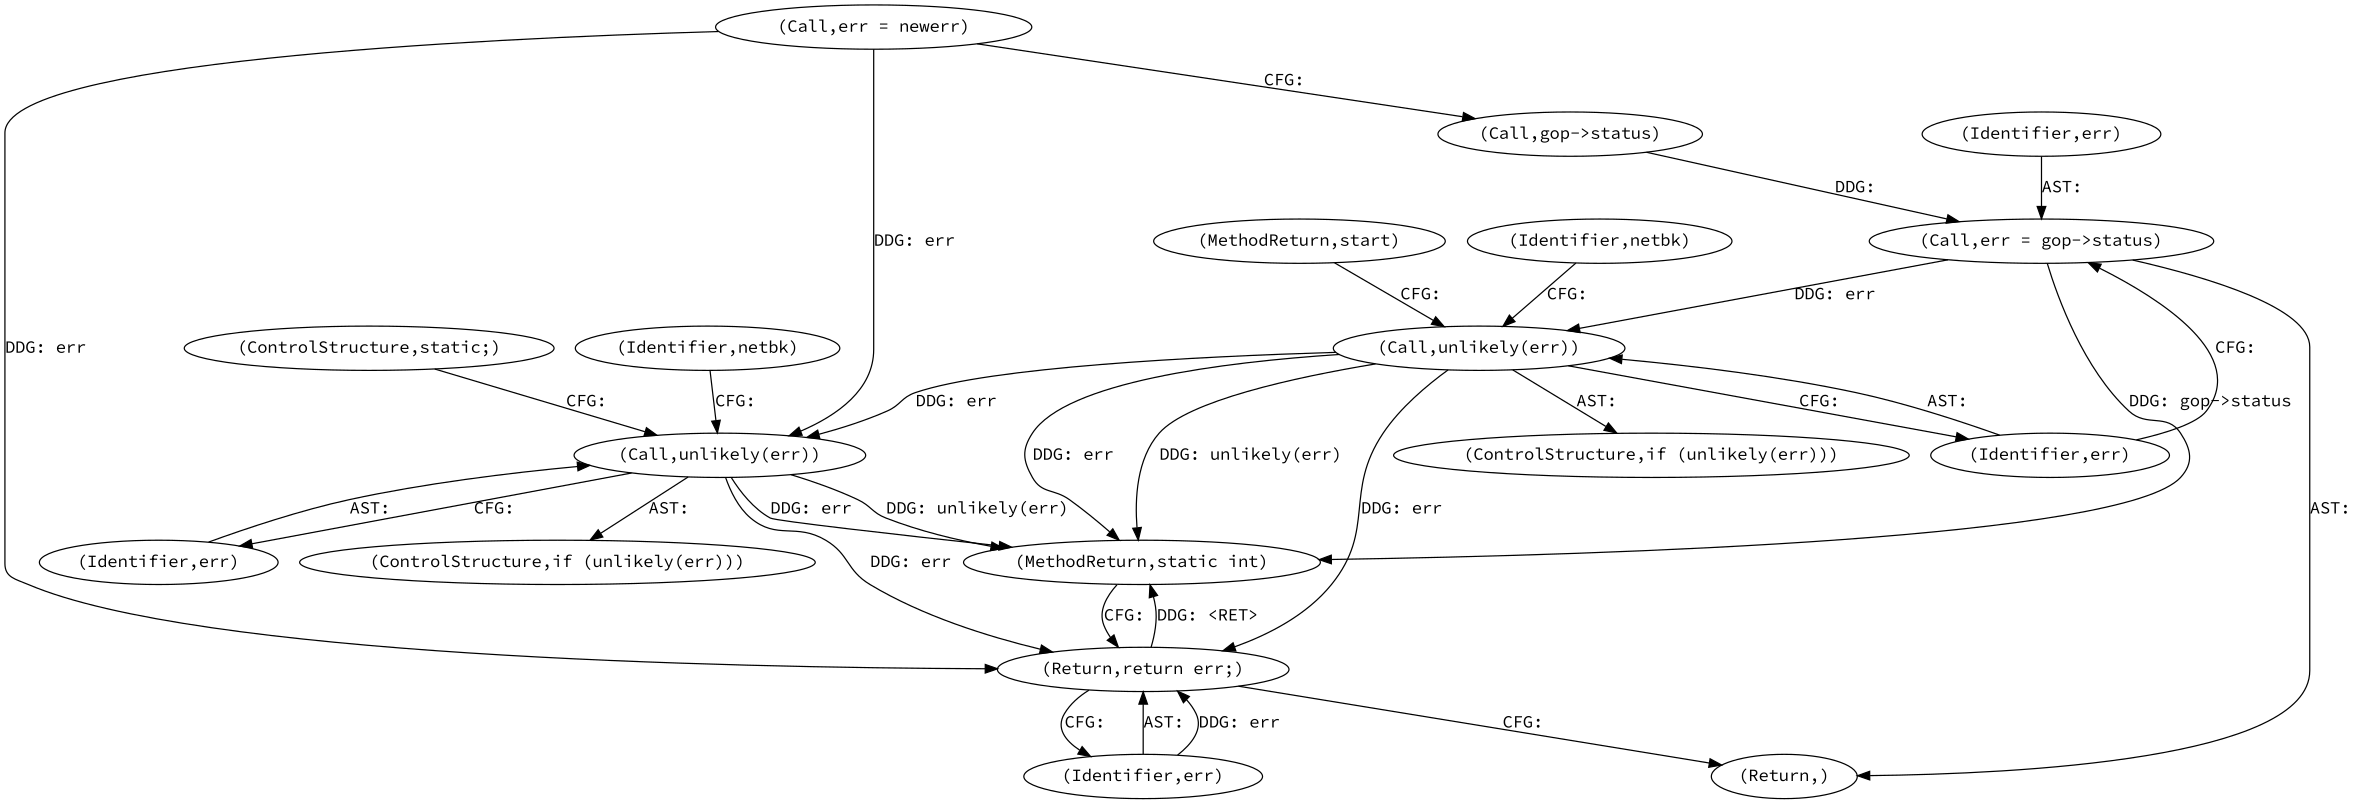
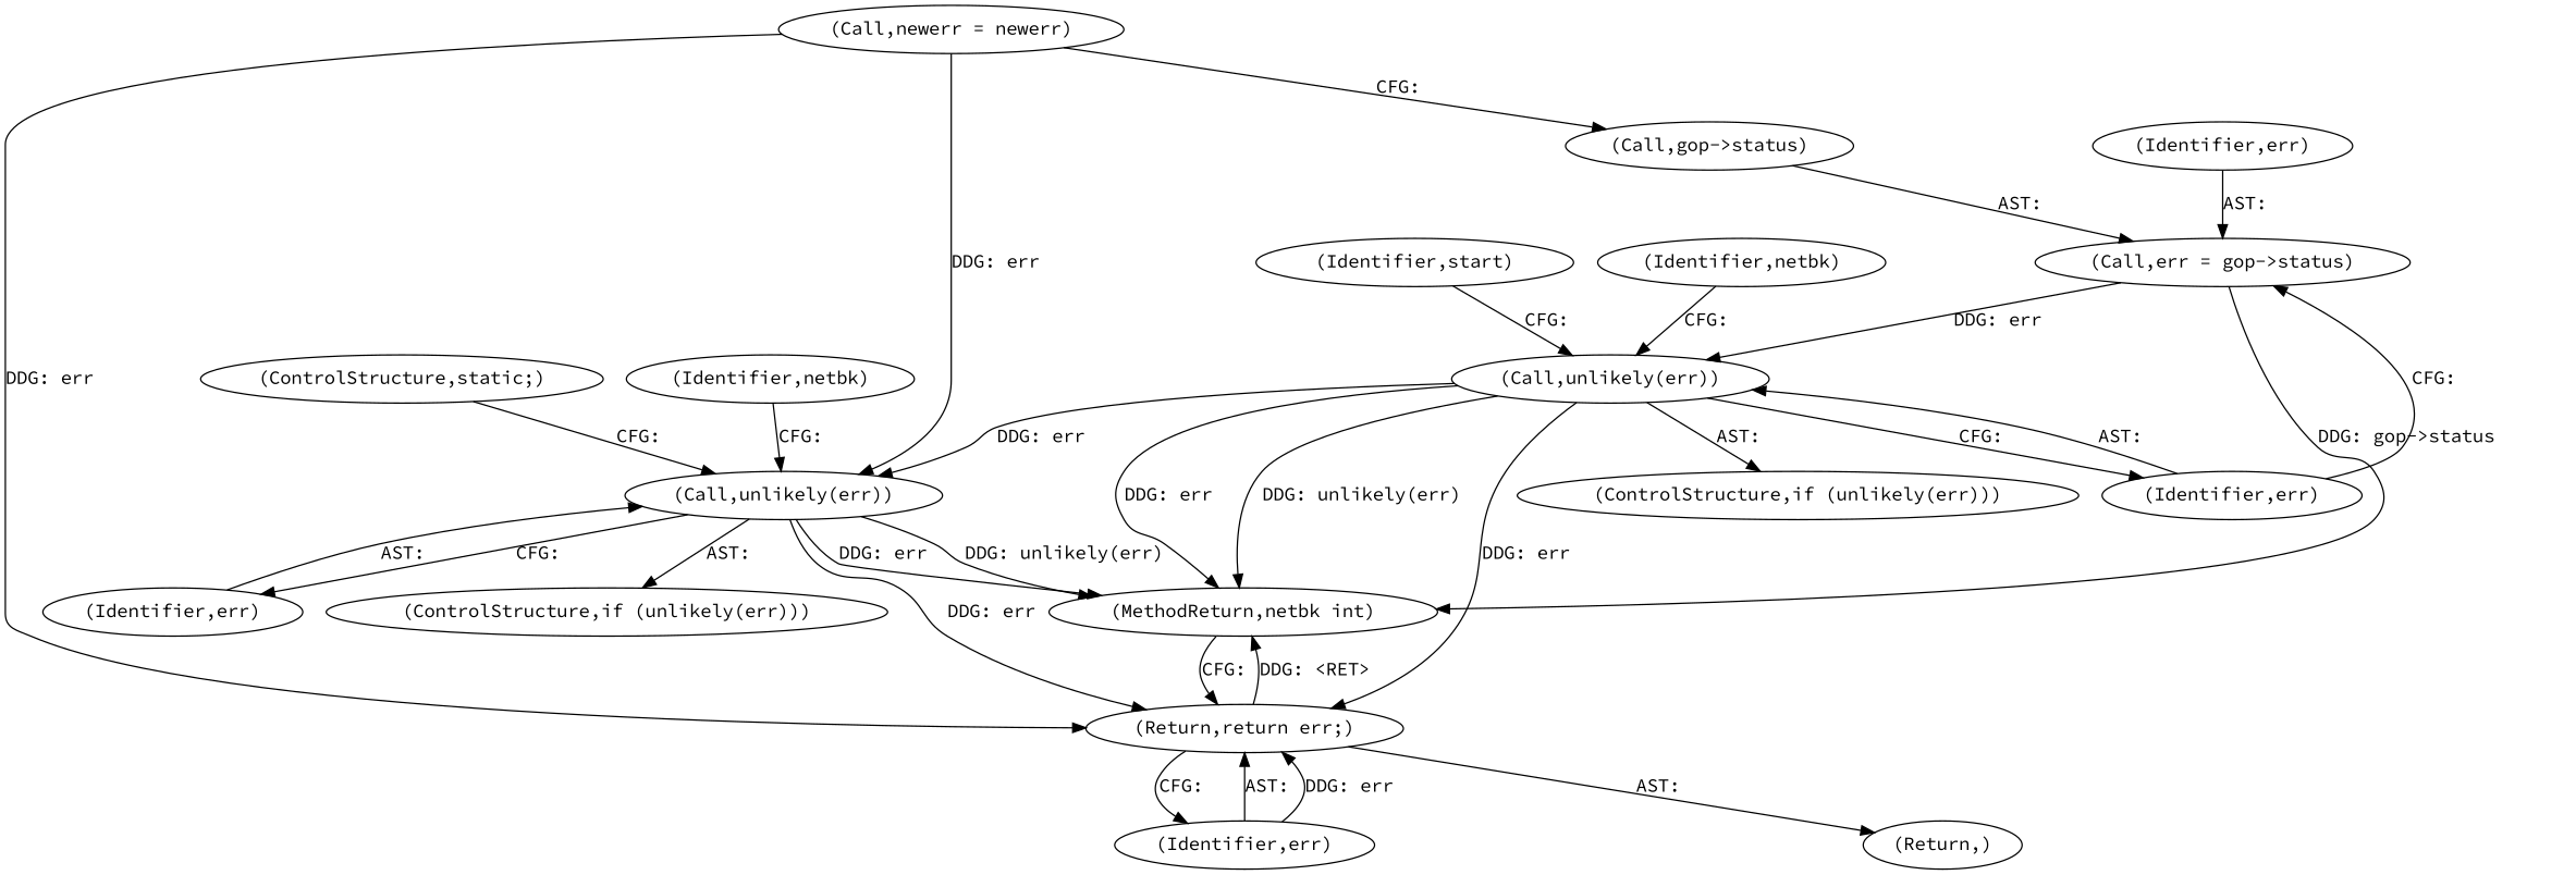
  digraph {
    fontname="Source Code Pro"
    node [fontname="Source Code Pro"]
    edge [fontname="Source Code Pro"]
    n1 [label="(Call,err = gop->status)"]
    n2 [label="(Call,unlikely(err))"]
-   n3 [label="(MethodReturn,static int)"]
+   n3 [label="(MethodReturn,netbk int)"]
    n4 [label="(Return,)"]
    n5 [label="(Call,unlikely(err))"]
    n6 [label="(Return,return err;)"]
    n7 [label="(ControlStructure,if (unlikely(err)))"]
    n8 [label="(Identifier,err)"]
    n9 [label="(Call,gop->status)"]
    n10 [label="(Identifier,err)"]
    n11 [label="(ControlStructure,if (unlikely(err)))"]
    n12 [label="(Identifier,err)"]
    n13 [label="(Identifier,err)"]
    n14 [label="(ControlStructure,static;)"]
-   n15 [label="(MethodReturn,start)"]
+   n15 [label="(Identifier,start)"]
    n16 [label="(Identifier,netbk)"]
    n17 [label="(Identifier,netbk)"]
-   n18 [label="(Call,err = newerr)"]
+   n18 [label="(Call,newerr = newerr)"]
    n1 -> n2 [label="DDG: err"]
    n1 -> n3 [label="DDG: gop->status"]
-   n1 -> n4 [label="AST: "]
    n2 -> n3 [label="DDG: err"]
    n2 -> n3 [label="DDG: unlikely(err)"]
    n2 -> n5 [label="DDG: err"]
    n2 -> n6 [label="DDG: err"]
    n2 -> n7 [label="AST: "]
    n2 -> n8 [label="CFG: "]
    n3 -> n6 [label="CFG: "]
    n5 -> n3 [label="DDG: unlikely(err)"]
    n5 -> n3 [label="DDG: err"]
    n5 -> n6 [label="DDG: err"]
    n5 -> n10 [label="CFG: "]
    n5 -> n11 [label="AST: "]
    n6 -> n3 [label="DDG: <RET>"]
-   n6 -> n4 [label="CFG: "]
+   n6 -> n4 [label="AST: "]
    n6 -> n12 [label="CFG: "]
    n8 -> n1 [label="CFG: "]
    n8 -> n2 [label="AST: "]
-   n9 -> n1 [label="DDG: "]
+   n9 -> n1 [label="AST: "]
    n10 -> n5 [label="AST: "]
    n12 -> n6 [label="AST: "]
    n12 -> n6 [label="DDG: err"]
    n13 -> n1 [label="AST: "]
    n14 -> n5 [label="CFG: "]
    n15 -> n2 [label="CFG: "]
    n16 -> n2 [label="CFG: "]
    n17 -> n5 [label="CFG: "]
    n18 -> n5 [label="DDG: err"]
    n18 -> n6 [label="DDG: err"]
    n18 -> n9 [label="CFG: "]
  }
